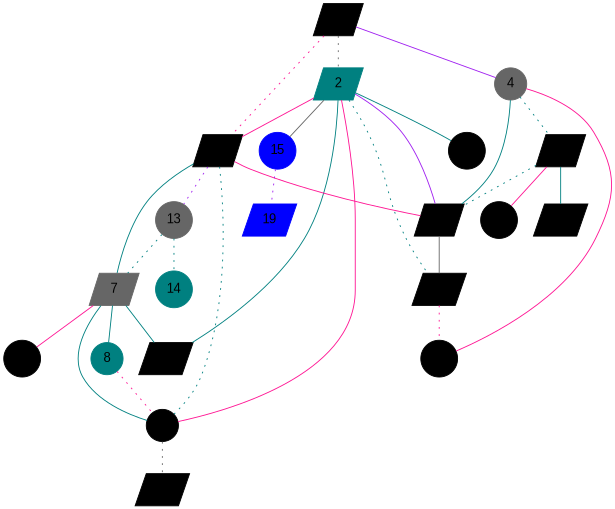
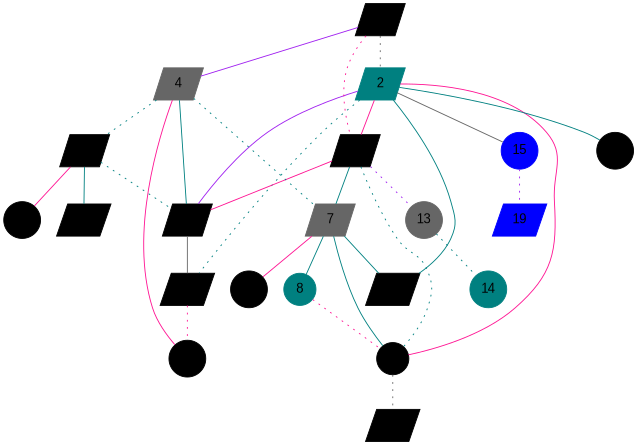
  graph {
    fontname="Liberation Sans"
    node [color=black fontname="Liberation Sans" shape=parallelogram style=filled]
    edge [color=teal fontname="Liberation Sans" style=solid weight=1.0]
    2 [color=teal]
    1
    3
-   4 [color=gray40 shape=circle]
+   4 [color=gray40]
    6
    9 [shape=circle]
    10
    12 [shape=circle]
    15 [color=blue shape=circle]
    16
    7 [color=gray40]
    13 [color=gray40 shape=circle]
    5
    17 [shape=circle]
    22
    19 [color=blue]
    8 [color=teal shape=circle]
    20 [shape=circle]
    14 [color=teal shape=circle]
    18
    21 [shape=circle]
    2 -- 3 [color=deeppink weight=2.0]
    2 -- 6 [color=purple]
    2 -- 9 [color=deeppink]
    2 -- 10 [style=dotted]
    2 -- 12
    2 -- 15 [color=gray40]
    2 -- 16
    1 -- 2 [color=gray40 style=dotted weight=3.0]
    1 -- 3 [color=deeppink style=dotted]
    1 -- 4 [color=purple]
    3 -- 6 [color=deeppink weight=2.0]
    3 -- 9 [style=dotted]
    3 -- 7
    3 -- 13 [color=purple style=dotted]
    4 -- 6 [weight=2.0]
-   13 -- 7 [style=dotted]
+   4 -- 7 [style=dotted]
    4 -- 5 [style=dotted]
    4 -- 17 [color=deeppink]
    6 -- 10 [color=gray40]
    9 -- 22 [color=gray40 style=dotted]
    10 -- 17 [color=deeppink style=dotted weight=4.0]
    15 -- 19 [color=purple style=dotted weight=4.0]
    7 -- 9
    7 -- 16 [weight=2.0]
    7 -- 8
    7 -- 20 [color=deeppink]
    13 -- 14 [style=dotted]
    5 -- 6 [style=dotted]
    5 -- 18
    5 -- 21 [color=deeppink]
    8 -- 9 [color=deeppink style=dotted]
  }
